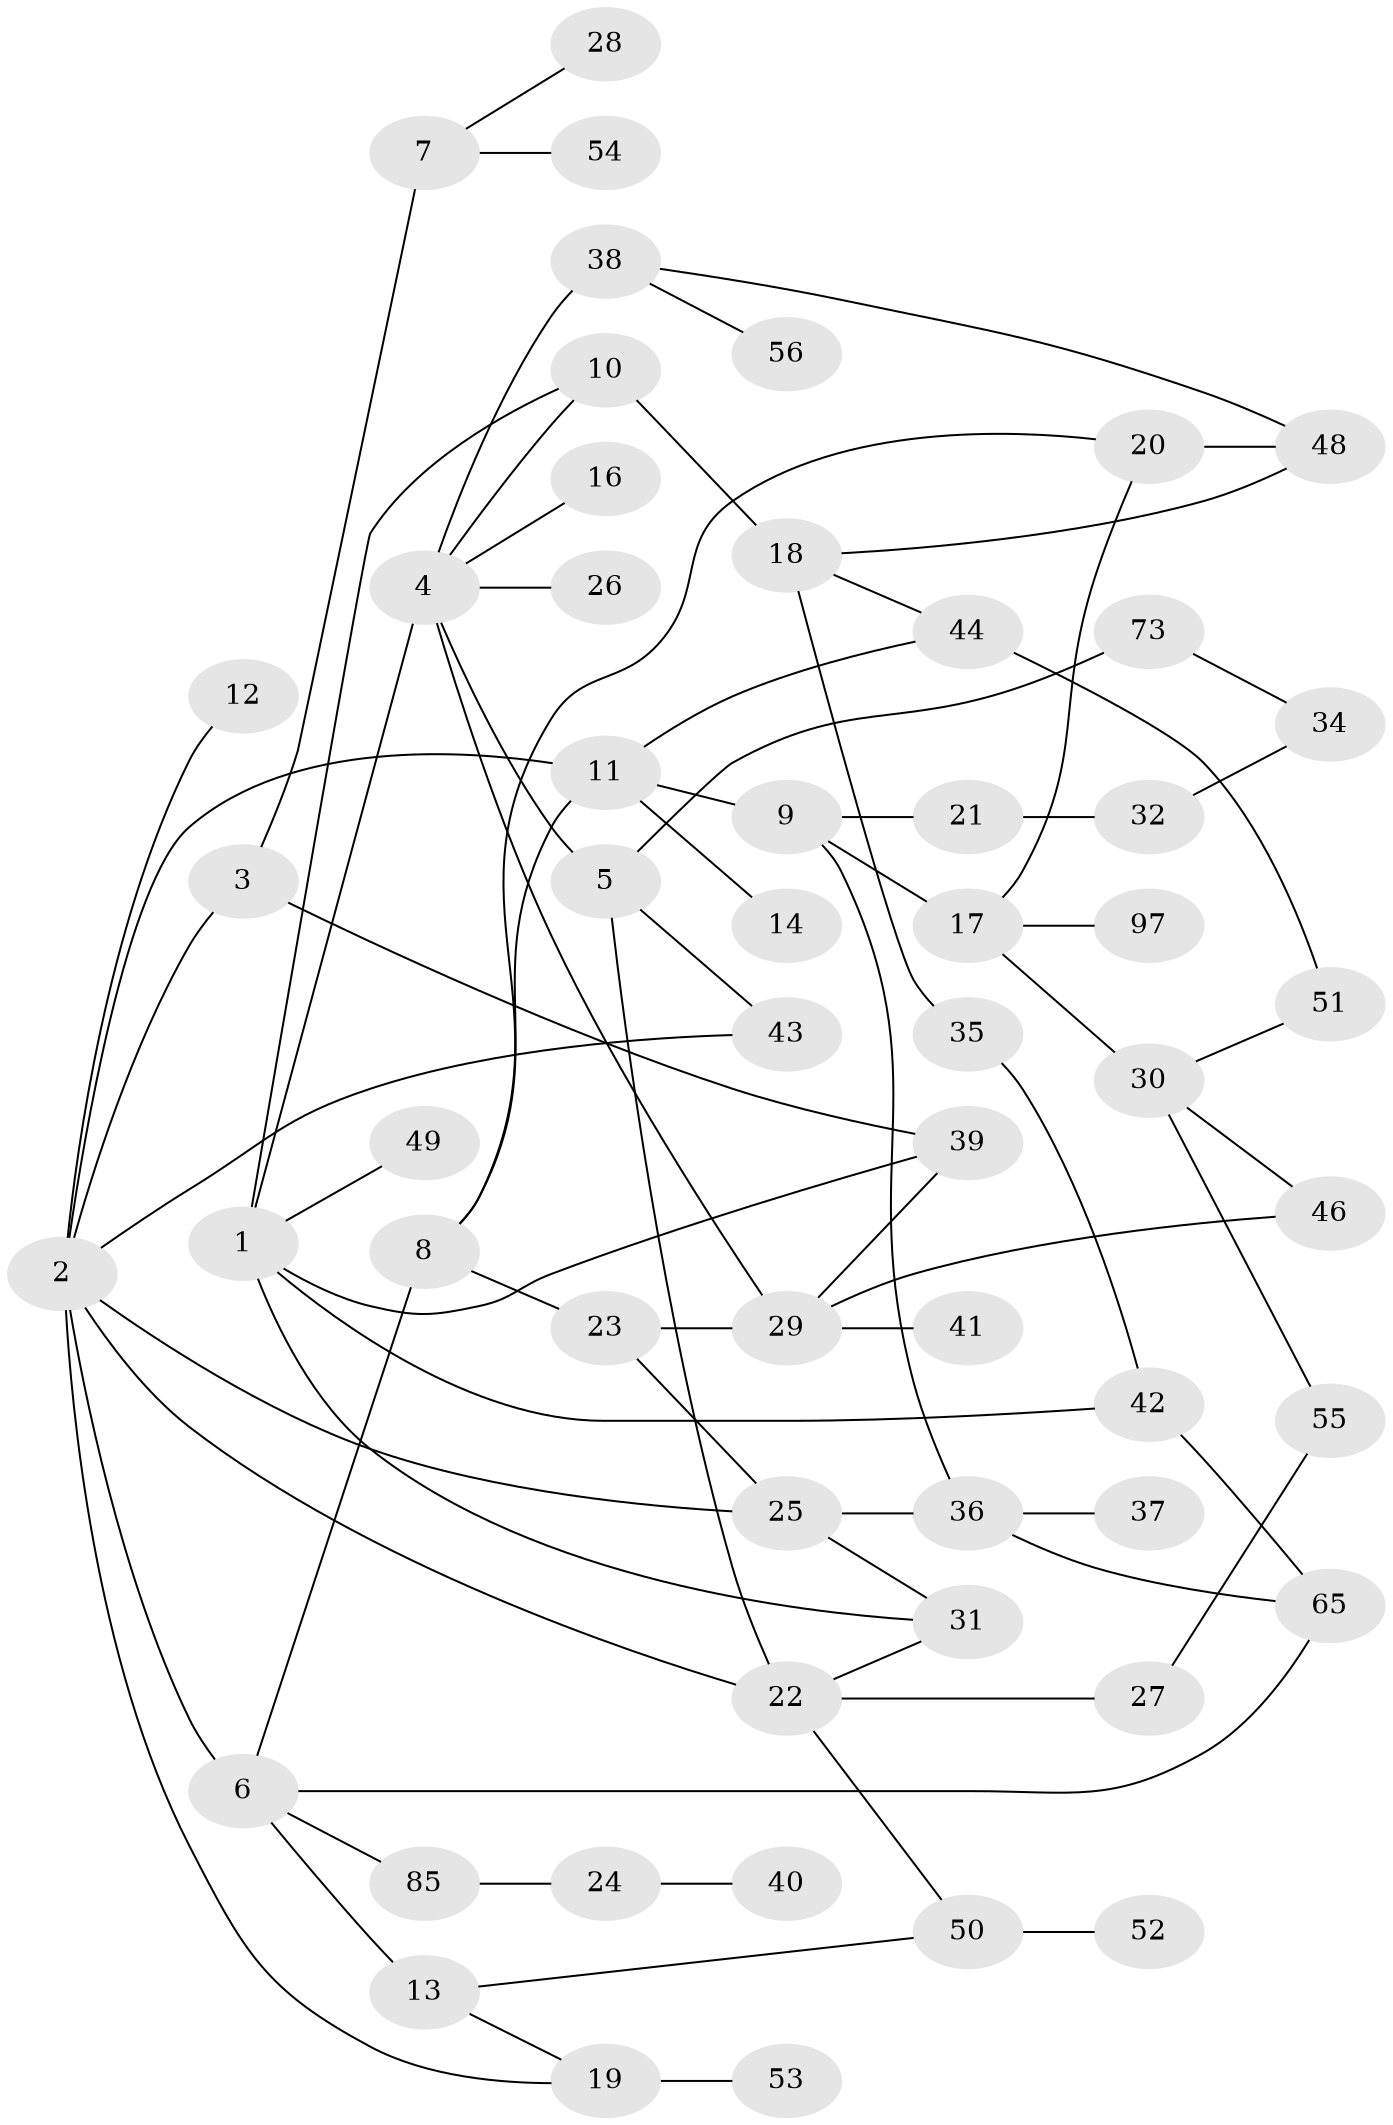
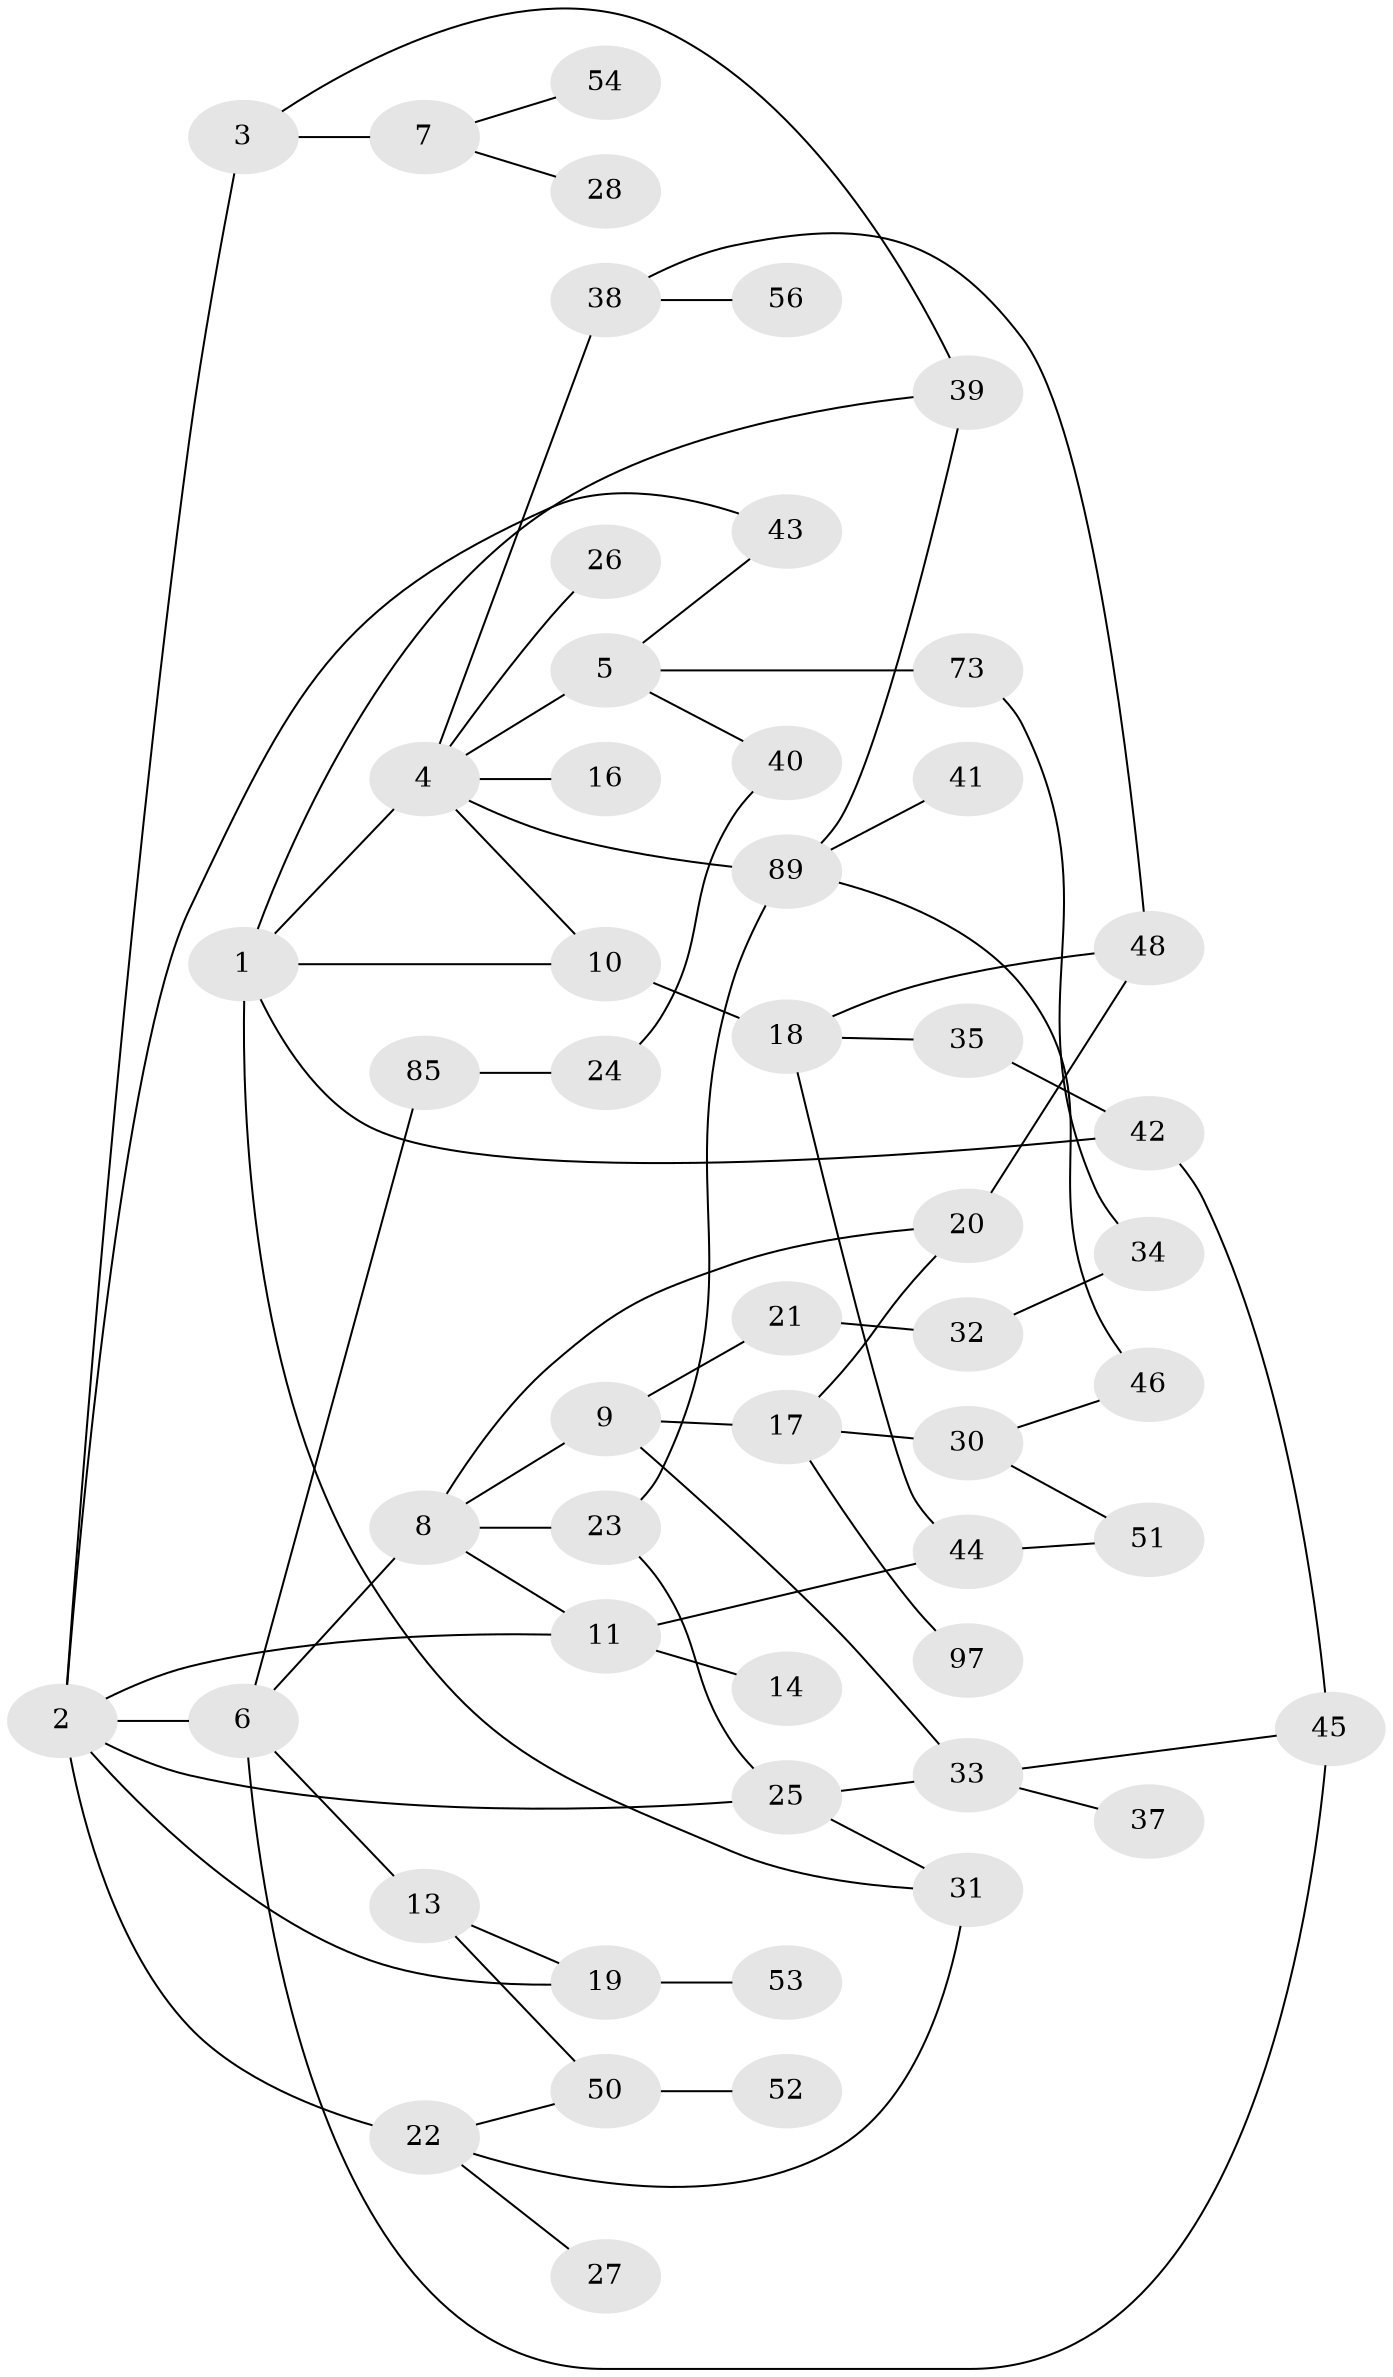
  graph {
    rankdir=LR
    node [color=gray90 style=filled]
    1
    4
    10
    31
    39
    42
-   49
    2
    3
    6
    11
-   12
    19
    22
    25
    43
    5
    16
    26
-   29
+   29 [label=89]
    38
    18
-   45 [label=65]
+   45
    7
    8
    13
    n27 [label=85]
    14
    44
    53
    50
    27
-   36
+   36 [label=33]
    28
    54
    n36 [label=73]
    41
    46
    48
    56
    34
    9
    20
    23
    24
    17
    21
    30
    n49 [label=97]
    32
    37
    35
    51
    52
    40
-   55
    1 -- 4
    1 -- 10
    1 -- 31
    1 -- 39
    1 -- 42
-   1 -- 49
    4 -- 10
    4 -- 5
    4 -- 16
    4 -- 26
    4 -- 29
    4 -- 38
    10 -- 18
    42 -- 45
    2 -- 3
    2 -- 6
    2 -- 11
-   2 -- 12
    2 -- 19
    2 -- 22
    2 -- 25
    2 -- 43
    3 -- 39
    3 -- 7
    6 -- 45
    6 -- 8
    6 -- 13
    6 -- n27
    11 -- 14
    11 -- 44
    19 -- 53
    22 -- 31
    22 -- 50
    22 -- 27
    25 -- 31
    25 -- 36
-   5 -- 22
+   5 -- 40
    5 -- 43
    5 -- n36
    29 -- 39
    29 -- 41
    29 -- 46
    38 -- 48
    38 -- 56
    18 -- 44
    18 -- 48
    18 -- 35
    7 -- 28
    7 -- 54
    8 -- 11
-   11 -- 9
+   8 -- 9
    8 -- 20
    8 -- 23
    13 -- 19
    13 -- 50
    n27 -- 24
    44 -- 51
    50 -- 52
-   27 -- 55
    36 -- 45
    36 -- 37
    n36 -- 34
    9 -- 36
    9 -- 17
    9 -- 21
    20 -- 48
    23 -- 25
    23 -- 29
    24 -- 40
    17 -- 20
    17 -- 30
    17 -- n49
    21 -- 32
    30 -- 46
    30 -- 51
-   30 -- 55
    32 -- 34
    35 -- 42
  }
